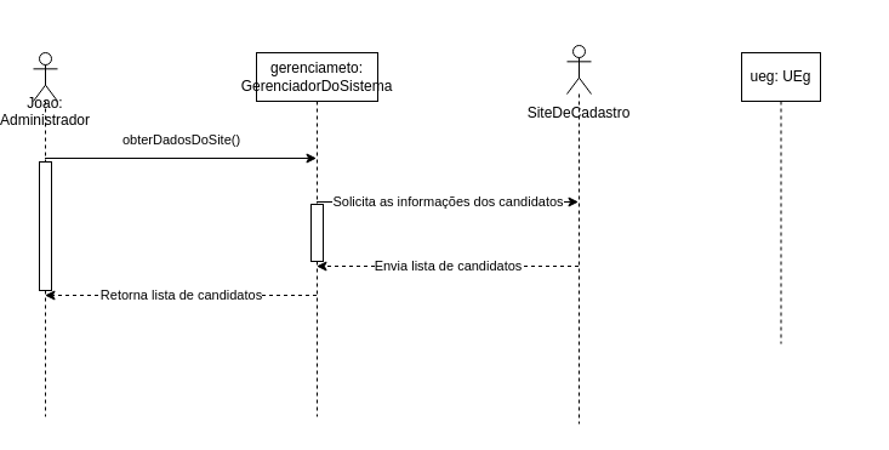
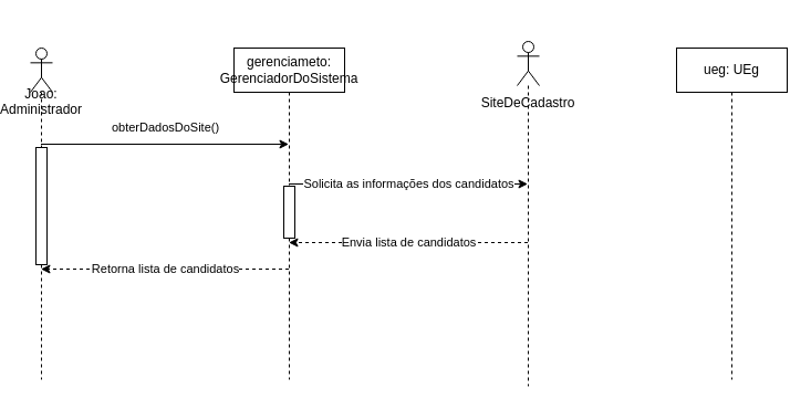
  <mxCell id="0" />
  <mxCell id="1" parent="0" />
  <mxCell id="2" value="obterDadosDoSite()" style="edgeStyle=orthogonalEdgeStyle;rounded=0;orthogonalLoop=1;jettySize=auto;html=1;curved=0;" edge="1" parent="1"><mxGeometry x="-0.013" y="15" relative="1" as="geometry"><mxPoint x="29.5" y="113" as="sourcePoint" /><mxPoint x="253.5" y="113" as="targetPoint" /><mxPoint x="1" as="offset" /></mxGeometry></mxCell>
  <mxCell id="3" value="&lt;div&gt;&lt;br&gt;&lt;/div&gt;&lt;div&gt;&lt;br&gt;&lt;/div&gt;&lt;div&gt;&lt;br&gt;&lt;/div&gt;&lt;div&gt;&lt;br&gt;&lt;/div&gt;Joao: Administrador" style="shape=umlLifeline;perimeter=lifelinePerimeter;whiteSpace=wrap;html=1;container=1;dropTarget=0;collapsible=0;recursiveResize=0;outlineConnect=0;portConstraint=eastwest;newEdgeStyle={&quot;curved&quot;:0,&quot;rounded&quot;:0};participant=umlActor;" vertex="1" parent="1"><mxGeometry x="20" y="26" width="20" height="300" as="geometry" /></mxCell>
  <mxCell id="4" value="Solicita as informações dos candidatos" style="edgeStyle=orthogonalEdgeStyle;rounded=0;orthogonalLoop=1;jettySize=auto;html=1;curved=0;" edge="1" parent="1"><mxGeometry relative="1" as="geometry"><mxPoint x="253.5" y="149" as="sourcePoint" /><mxPoint x="469.5" y="149" as="targetPoint" /><mxPoint as="offset" /></mxGeometry></mxCell>
  <mxCell id="5" value="Retorna lista de candidatos" style="edgeStyle=orthogonalEdgeStyle;rounded=0;orthogonalLoop=1;jettySize=auto;html=1;curved=0;dashed=1;" edge="1" parent="1"><mxGeometry relative="1" as="geometry"><mxPoint x="253.5" y="226" as="sourcePoint" /><mxPoint x="29.5" y="226" as="targetPoint" /></mxGeometry></mxCell>
  <mxCell id="6" value="gerenciameto: GerenciadorDoSistema" style="shape=umlLifeline;perimeter=lifelinePerimeter;whiteSpace=wrap;html=1;container=1;dropTarget=0;collapsible=0;recursiveResize=0;outlineConnect=0;portConstraint=eastwest;newEdgeStyle={&quot;curved&quot;:0,&quot;rounded&quot;:0};" vertex="1" parent="1"><mxGeometry x="204" y="26" width="100" height="300" as="geometry" /></mxCell>
  <mxCell id="7" value="" style="html=1;points=[[0,0,0,0,5],[0,1,0,0,-5],[1,0,0,0,5],[1,1,0,0,-5]];perimeter=orthogonalPerimeter;outlineConnect=0;targetShapes=umlLifeline;portConstraint=eastwest;newEdgeStyle={&quot;curved&quot;:0,&quot;rounded&quot;:0};" vertex="1" parent="6"><mxGeometry x="45" y="125" width="10" height="47" as="geometry" /></mxCell>
- <mxCell id="8" value="ueg: UEg" style="shape=umlLifeline;perimeter=lifelinePerimeter;whiteSpace=wrap;html=1;container=1;dropTarget=0;collapsible=0;recursiveResize=0;outlineConnect=0;portConstraint=eastwest;newEdgeStyle={&quot;curved&quot;:0,&quot;rounded&quot;:0};" vertex="1" parent="1"><mxGeometry x="604" y="26" width="65" height="240" as="geometry" /></mxCell>
+ <mxCell id="8" value="ueg: UEg" style="shape=umlLifeline;perimeter=lifelinePerimeter;whiteSpace=wrap;html=1;container=1;dropTarget=0;collapsible=0;recursiveResize=0;outlineConnect=0;portConstraint=eastwest;newEdgeStyle={&quot;curved&quot;:0,&quot;rounded&quot;:0};" vertex="1" parent="1"><mxGeometry x="604" y="26" width="100" height="300" as="geometry" /></mxCell>
  <mxCell id="9" value="Envia lista de candidatos" style="edgeStyle=orthogonalEdgeStyle;rounded=0;orthogonalLoop=1;jettySize=auto;html=1;curved=0;dashed=1;" edge="1" parent="1"><mxGeometry relative="1" as="geometry"><mxPoint x="469.5" y="202" as="sourcePoint" /><mxPoint x="253.5" y="202" as="targetPoint" /></mxGeometry></mxCell>
  <mxCell id="10" value="&lt;div&gt;&lt;br&gt;&lt;/div&gt;&lt;div&gt;&lt;br&gt;&lt;/div&gt;&lt;div&gt;&lt;br&gt;&lt;/div&gt;&lt;div&gt;&lt;br&gt;&lt;/div&gt;&lt;div&gt;&lt;br&gt;&lt;/div&gt;&lt;div&gt;&lt;span style=&quot;background-color: transparent; color: light-dark(rgb(0, 0, 0), rgb(255, 255, 255));&quot;&gt;&lt;br&gt;&lt;/span&gt;&lt;/div&gt;&lt;div&gt;&lt;span style=&quot;background-color: transparent; color: light-dark(rgb(0, 0, 0), rgb(255, 255, 255));&quot;&gt;SiteDeCadastro&lt;/span&gt;&lt;/div&gt;&lt;div&gt;&lt;br&gt;&lt;/div&gt;" style="shape=umlLifeline;perimeter=lifelinePerimeter;whiteSpace=wrap;html=1;container=1;dropTarget=0;collapsible=0;recursiveResize=0;outlineConnect=0;portConstraint=eastwest;newEdgeStyle={&quot;curved&quot;:0,&quot;rounded&quot;:0};participant=umlActor;" vertex="1" parent="1"><mxGeometry x="460" y="20" width="20" height="312" as="geometry" /></mxCell>
  <mxCell id="11" value="" style="html=1;points=[[0,0,0,0,5],[0,1,0,0,-5],[1,0,0,0,5],[1,1,0,0,-5]];perimeter=orthogonalPerimeter;outlineConnect=0;targetShapes=umlLifeline;portConstraint=eastwest;newEdgeStyle={&quot;curved&quot;:0,&quot;rounded&quot;:0};" vertex="1" parent="1"><mxGeometry x="25" y="116" width="10" height="106" as="geometry" /></mxCell>
